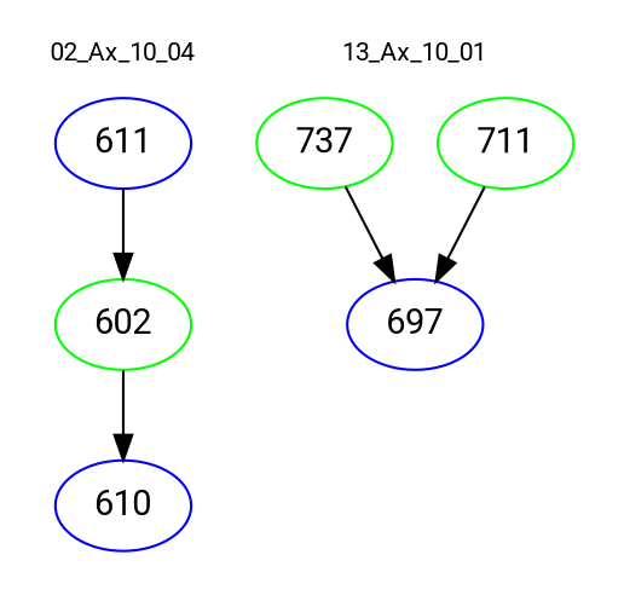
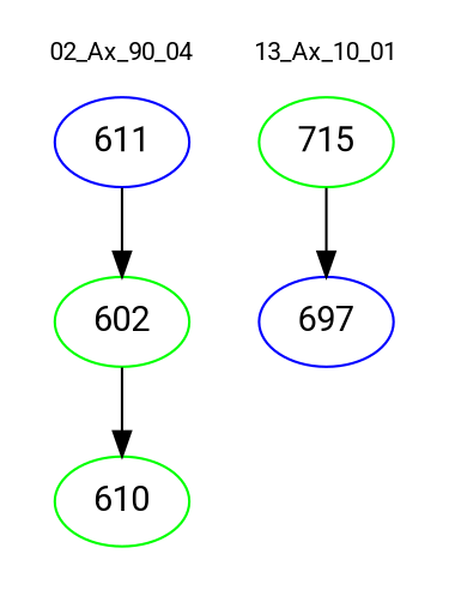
  digraph {
    fontname=Roboto
    node [color=blue fontname=Roboto]
    edge [color=black fontname=Roboto]
    n1 [label=611]
    n2 [color=green label=602]
-   n3 [label=610]
-   n4 [color=green label=711]
-   n5 [color=green label=737]
+   n3 [color=green label=610]
+   n4 [color=green label=715]
    n6 [label=697]
    subgraph cluster_1 {
      color=white
      fontsize=10
-     label="02_Ax_10_04"
+     label="02_Ax_90_04"
      n1
      n2
      n3
    }
    subgraph cluster_2 {
      color=white
      fontsize=10
      label="13_Ax_10_01"
      n4
-     n5
      n6
    }
    n1 -> n2
    n2 -> n3
    n4 -> n6
-   n5 -> n6
  }
